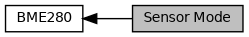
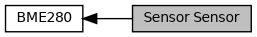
  digraph {
    rankdir=LR
    node [color=black fontname=Helvetica fontsize=10 shape=box style=filled]
    n1 [fillcolor=white height=0.2 label=BME280 width=0.4]
-   n2 [fillcolor=grey75 fontcolor=black height=0.2 label="Sensor Mode" width=0.4]
+   n2 [fillcolor=grey75 fontcolor=black height=0.2 label="Sensor Sensor" width=0.4]
    n1 -> n2 [dir=back fontname=Helvetica fontsize=10 labelfontname=Helvetica labelfontsize=10 shape=plaintext style=solid]
  }
